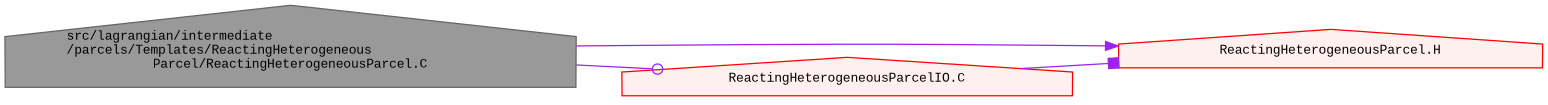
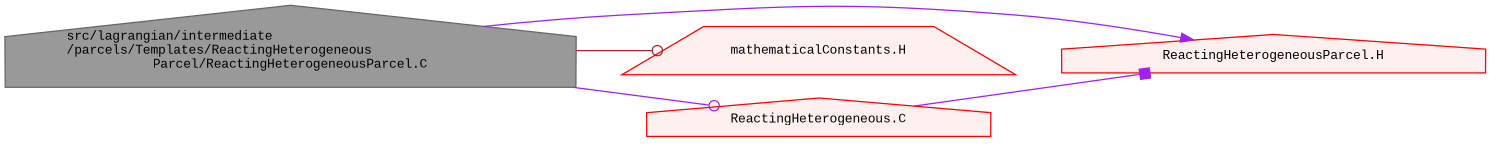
  digraph {
    fontname="Liberation Mono"
    rankdir=LR
    node [color=red fillcolor="#FFF0F0" fontname="Liberation Mono" fontsize=10 shape=house style=filled]
    edge [arrowhead=odot color=purple fontname="Liberation Mono" fontsize=10 labelfontname=Helvetica labelfontsize=10 style=solid]
    n1 [color=gray40 fillcolor=grey60 fontcolor=black height=0.2 label="src/lagrangian/intermediate\l/parcels/Templates/ReactingHeterogeneous\lParcel/ReactingHeterogeneousParcel.C" width=0.4]
    n2 [height=0.2 label="ReactingHeterogeneousParcel.H" width=0.4]
-   n4 [height=0.2 label="ReactingHeterogeneousParcelIO.C" width=0.4]
+   n3 [height=0.2 label="mathematicalConstants.H" shape=trapezium width=0.4]
+   n4 [height=0.2 label="ReactingHeterogeneous.C" width=0.4]
    n1 -> n2 [arrowhead=normal]
+   n1 -> n3 [color=brown]
    n1 -> n4
    n4 -> n2 [arrowhead=box]
  }
